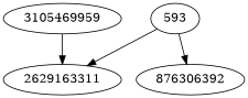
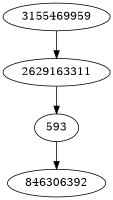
  strict digraph {
-   3155469959 [label=3105469959]
+   3155469959
    2629163311
    593
-   876306392
+   876306392 [label=846306392]
    3155469959 -> 2629163311
-   593 -> 2629163311
+   2629163311 -> 593
    593 -> 876306392
  }
